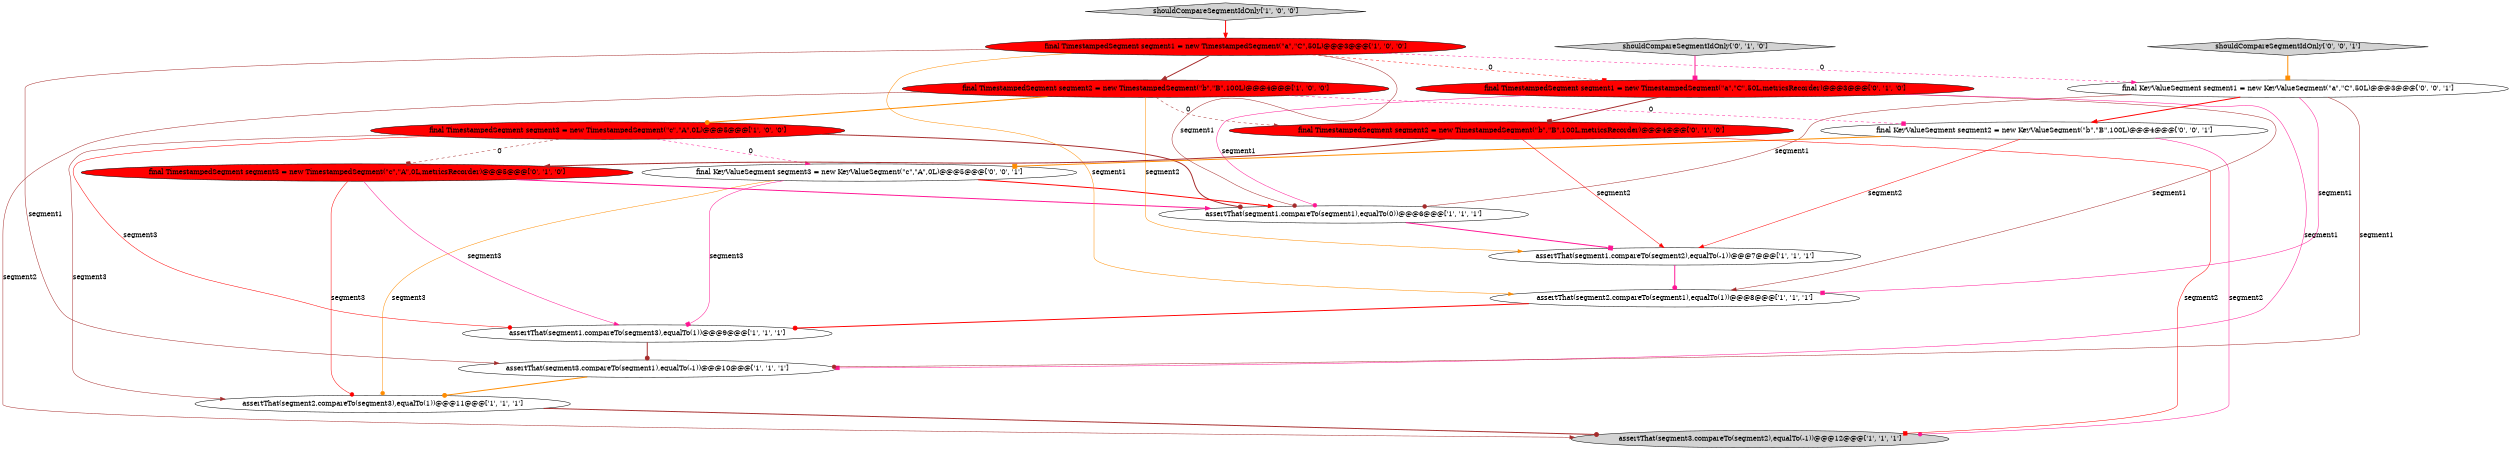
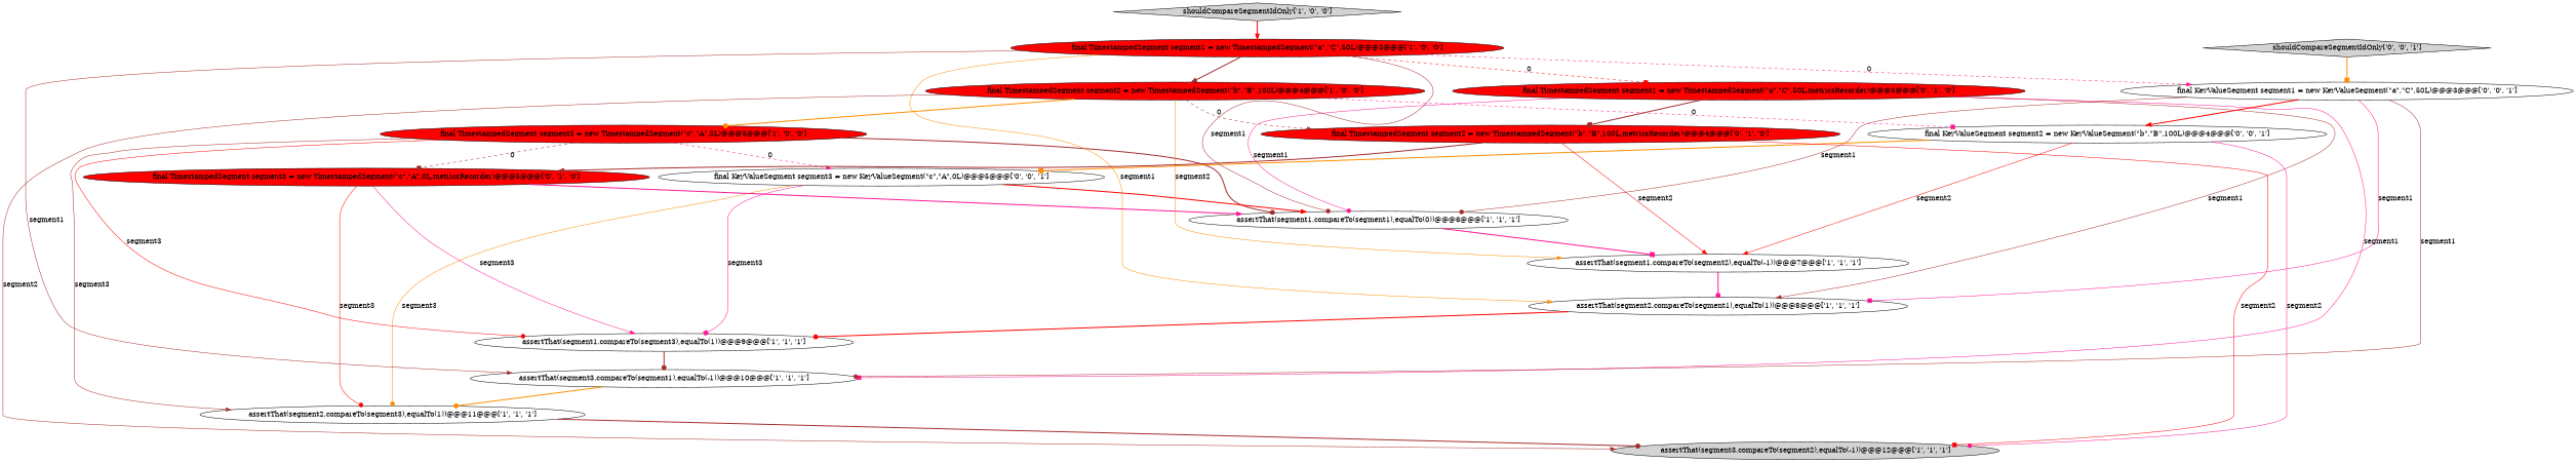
  digraph {
    node [fillcolor=white shape=ellipse style=filled]
    edge [style=solid color=brown arrowhead=normal]
    n1 [fillcolor=lightgray label="assertThat(segment3.compareTo(segment2),equalTo(-1))@@@12@@@['1', '1', '1']"]
-   n2 [fillcolor=lightgray label="shouldCompareSegmentIdOnly['0', '1', '0']" shape=diamond]
    n3 [fillcolor=red label="final TimestampedSegment segment1 = new TimestampedSegment(\"a\",\"C\",50L,metricsRecorder)@@@3@@@['0', '1', '0']"]
    n4 [fillcolor=red label="final TimestampedSegment segment3 = new TimestampedSegment(\"c\",\"A\",0L)@@@5@@@['1', '0', '0']"]
    n5 [label="assertThat(segment2.compareTo(segment3),equalTo(1))@@@11@@@['1', '1', '1']"]
    n6 [label="assertThat(segment1.compareTo(segment1),equalTo(0))@@@6@@@['1', '1', '1']"]
    n7 [label="final KeyValueSegment segment3 = new KeyValueSegment(\"c\",\"A\",0L)@@@5@@@['0', '0', '1']"]
    n8 [fillcolor=red label="final TimestampedSegment segment3 = new TimestampedSegment(\"c\",\"A\",0L,metricsRecorder)@@@5@@@['0', '1', '0']"]
    n9 [label="assertThat(segment1.compareTo(segment3),equalTo(1))@@@9@@@['1', '1', '1']"]
    n10 [label="final KeyValueSegment segment1 = new KeyValueSegment(\"a\",\"C\",50L)@@@3@@@['0', '0', '1']"]
    n11 [label="assertThat(segment2.compareTo(segment1),equalTo(1))@@@8@@@['1', '1', '1']"]
    n12 [label="assertThat(segment3.compareTo(segment1),equalTo(-1))@@@10@@@['1', '1', '1']"]
    n13 [label="final KeyValueSegment segment2 = new KeyValueSegment(\"b\",\"B\",100L)@@@4@@@['0', '0', '1']"]
    n14 [label="assertThat(segment1.compareTo(segment2),equalTo(-1))@@@7@@@['1', '1', '1']"]
    n15 [fillcolor=lightgray label="shouldCompareSegmentIdOnly['1', '0', '0']" shape=diamond]
    n16 [fillcolor=red label="final TimestampedSegment segment1 = new TimestampedSegment(\"a\",\"C\",50L)@@@3@@@['1', '0', '0']"]
    n17 [fillcolor=lightgray label="shouldCompareSegmentIdOnly['0', '0', '1']" shape=diamond]
    n18 [fillcolor=red label="final TimestampedSegment segment2 = new TimestampedSegment(\"b\",\"B\",100L)@@@4@@@['1', '0', '0']"]
    n19 [fillcolor=red label="final TimestampedSegment segment2 = new TimestampedSegment(\"b\",\"B\",100L,metricsRecorder)@@@4@@@['0', '1', '0']"]
-   n2 -> n3 [style=bold color=deeppink arrowhead=box]
    n3 -> n6 [label=segment1 color=deeppink arrowhead=dot]
    n3 -> n11 [label=segment1]
    n3 -> n12 [label=segment1 color=deeppink arrowhead=box]
    n3 -> n19 [style=bold arrowhead=box]
    n4 -> n5 [label=segment3]
    n4 -> n6 [style=bold arrowhead=dot]
    n4 -> n7 [label=0 style=dashed color=deeppink]
    n4 -> n8 [label=0 style=dashed arrowhead=box]
    n4 -> n9 [label=segment3 color=red arrowhead=dot]
    n5 -> n1 [style=bold arrowhead=dot]
    n6 -> n14 [style=bold color=deeppink arrowhead=box]
    n7 -> n5 [label=segment3 color=darkorange arrowhead=dot]
    n7 -> n6 [style=bold color=red]
    n7 -> n9 [label=segment3 color=deeppink arrowhead=box]
    n8 -> n5 [label=segment3 color=red arrowhead=dot]
    n8 -> n6 [style=bold color=deeppink]
    n8 -> n9 [label=segment3 color=deeppink]
    n9 -> n12 [style=bold arrowhead=dot]
    n10 -> n6 [label=segment1 arrowhead=dot]
    n10 -> n11 [label=segment1 color=deeppink arrowhead=box]
    n10 -> n12 [label=segment1 arrowhead=dot]
    n10 -> n13 [style=bold color=red]
    n11 -> n9 [style=bold color=red arrowhead=dot]
    n12 -> n5 [style=bold color=darkorange arrowhead=dot]
    n13 -> n1 [label=segment2 color=deeppink arrowhead=dot]
    n13 -> n7 [style=bold color=darkorange arrowhead=box]
    n13 -> n14 [label=segment2 color=red]
    n14 -> n11 [style=bold color=deeppink arrowhead=dot]
    n15 -> n16 [style=bold color=red]
    n16 -> n3 [label=0 style=dashed color=red arrowhead=box]
    n16 -> n6 [label=segment1 arrowhead=dot]
    n16 -> n10 [label=0 style=dashed color=deeppink]
    n16 -> n11 [label=segment1 color=darkorange]
    n16 -> n12 [label=segment1]
    n16 -> n18 [style=bold]
    n17 -> n10 [style=bold color=darkorange arrowhead=box]
    n18 -> n1 [label=segment2]
    n18 -> n4 [style=bold color=darkorange arrowhead=dot]
    n18 -> n13 [label=0 style=dashed color=deeppink arrowhead=box]
    n18 -> n14 [label=segment2 color=darkorange]
    n18 -> n19 [label=0 style=dashed]
    n19 -> n1 [label=segment2 color=red arrowhead=box]
    n19 -> n8 [style=bold]
    n19 -> n14 [label=segment2 color=red]
  }
